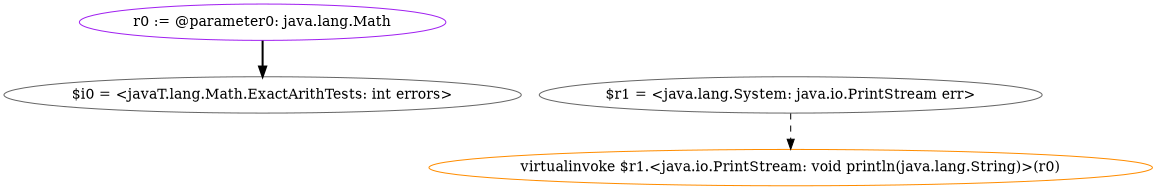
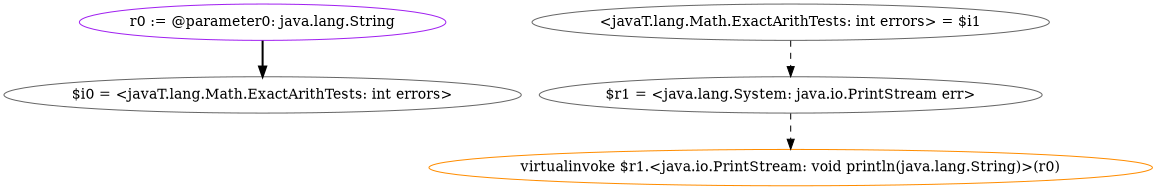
  digraph {
    node [color=gray40]
    edge [style=dashed]
    "$i0 = <javaT.lang.Math.ExactArithTests: int errors>"
-   "r0 := @parameter0: java.lang.String" [color=purple label="r0 := @parameter0: java.lang.Math"]
+   "r0 := @parameter0: java.lang.String" [color=purple]
+   "<javaT.lang.Math.ExactArithTests: int errors> = $i1"
    "$r1 = <java.lang.System: java.io.PrintStream err>"
    "virtualinvoke $r1.<java.io.PrintStream: void println(java.lang.String)>(r0)" [color=darkorange]
    "r0 := @parameter0: java.lang.String" -> "$i0 = <javaT.lang.Math.ExactArithTests: int errors>" [style=bold]
+   "<javaT.lang.Math.ExactArithTests: int errors> = $i1" -> "$r1 = <java.lang.System: java.io.PrintStream err>"
    "$r1 = <java.lang.System: java.io.PrintStream err>" -> "virtualinvoke $r1.<java.io.PrintStream: void println(java.lang.String)>(r0)"
  }
